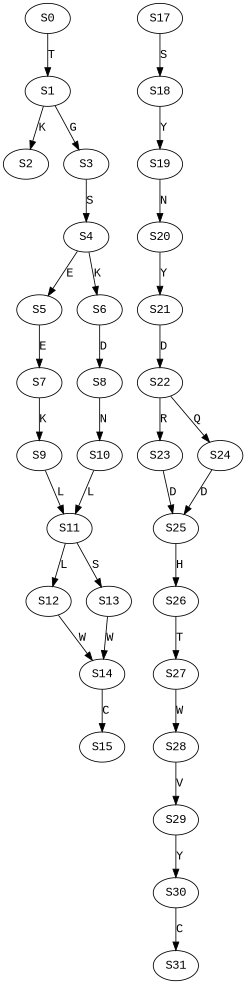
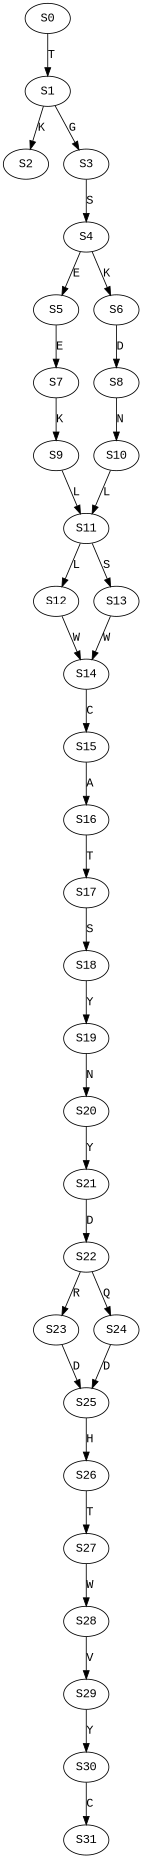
  strict digraph {
    fontname="Liberation Mono"
    node [fontname="Liberation Mono"]
    edge [fontname="Liberation Mono"]
    S0
    S1
    S2
    S3
    S4
    S5
    S6
    S7
    S8
    S9
    S10
    S11
    S12
    S13
    S14
    S15
+   S16
    S17
    S18
    S19
    S20
    S21
    S22
    S23
    S24
    S25
    S26
    S27
    S28
    S29
    S30
    S31
    S0 -> S1 [label=T]
    S1 -> S2 [label=K]
    S1 -> S3 [label=G]
    S3 -> S4 [label=S]
    S4 -> S5 [label=E]
    S4 -> S6 [label=K]
    S5 -> S7 [label=E]
    S6 -> S8 [label=D]
    S7 -> S9 [label=K]
    S8 -> S10 [label=N]
    S9 -> S11 [label=L]
    S10 -> S11 [label=L]
    S11 -> S12 [label=L]
    S11 -> S13 [label=S]
    S12 -> S14 [label=W]
    S13 -> S14 [label=W]
    S14 -> S15 [label=C]
+   S15 -> S16 [label=A]
+   S16 -> S17 [label=T]
    S17 -> S18 [label=S]
    S18 -> S19 [label=Y]
    S19 -> S20 [label=N]
    S20 -> S21 [label=Y]
    S21 -> S22 [label=D]
    S22 -> S23 [label=R]
    S22 -> S24 [label=Q]
    S23 -> S25 [label=D]
    S24 -> S25 [label=D]
    S25 -> S26 [label=H]
    S26 -> S27 [label=T]
    S27 -> S28 [label=W]
    S28 -> S29 [label=V]
    S29 -> S30 [label=Y]
    S30 -> S31 [label=C]
  }
